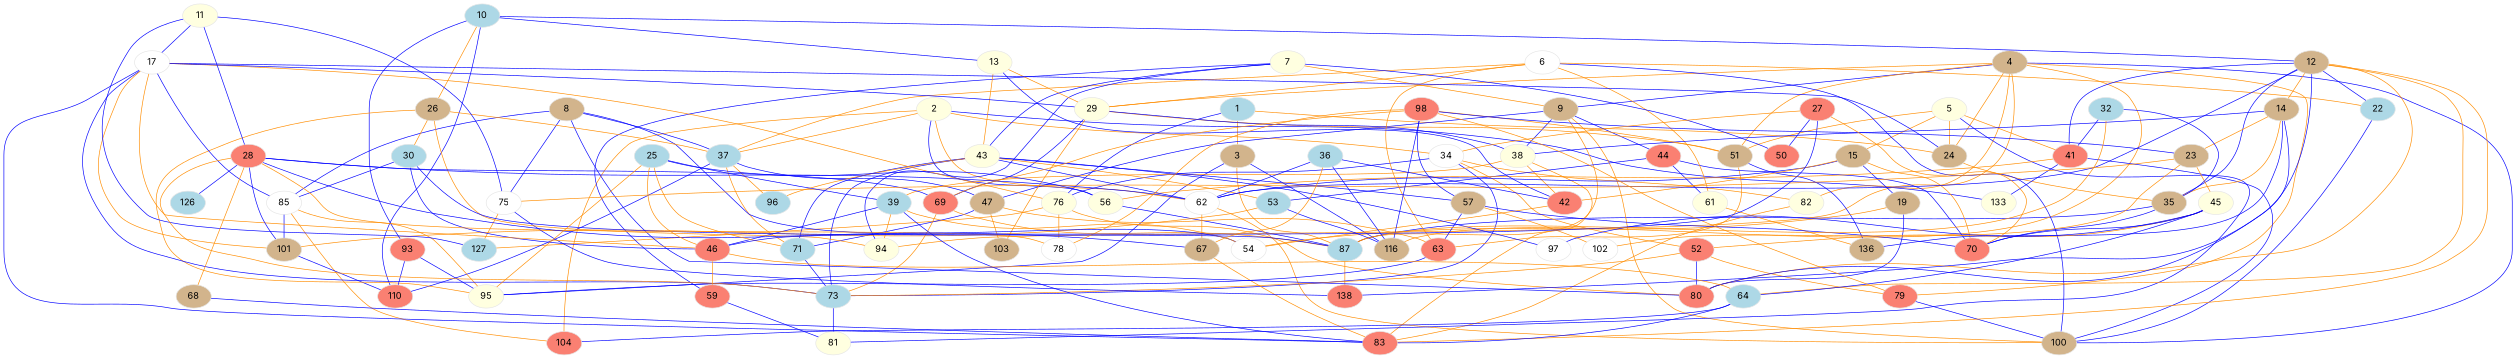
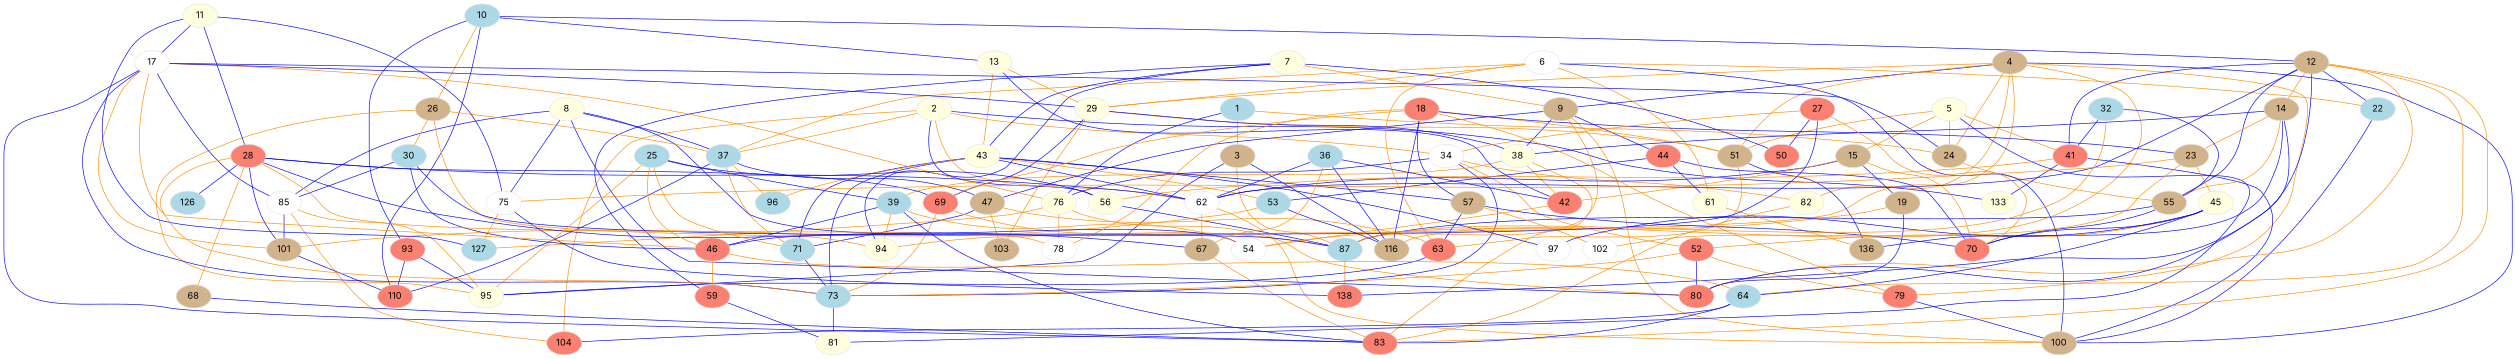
  graph {
    fontname=Inter
    node [color=gray90 fillcolor=tan fontname=Inter style=filled]
    edge [color=blue fontname=Inter]
    3 [super="+86"]
    87 [fillcolor=lightblue super="+134"]
    95 [fillcolor=lightyellow super="+112"]
    116
    1 [fillcolor=lightblue]
    24
    76 [fillcolor=lightyellow super="+98"]
-   35 [super="+124"]
+   35 [super="+124" label=55]
    80 [fillcolor=salmon]
    127 [fillcolor=lightblue]
    78 [fillcolor=white]
    2 [fillcolor=lightyellow super="+89"]
    34 [fillcolor=white super="+118"]
    37 [fillcolor=lightblue super="+106"]
    56 [fillcolor=lightyellow]
    62 [fillcolor=white super="+122"]
    104 [fillcolor=salmon]
    133 [fillcolor=lightyellow]
    82 [fillcolor=lightyellow]
    73 [fillcolor=lightblue super="+99"]
    52 [fillcolor=salmon super="+90"]
    47 [super="+123"]
    110 [fillcolor=salmon]
    71 [fillcolor=lightblue]
    96 [fillcolor=lightblue]
    100 [super="+114"]
    67
    138 [fillcolor=salmon]
    4 [super="+65"]
    9 [super="+129"]
    29 [fillcolor=lightyellow super="+58"]
    51 [super="+137"]
    79 [fillcolor=salmon]
    94 [fillcolor=lightyellow super="+109"]
    38 [fillcolor=lightyellow super="+111"]
    44 [fillcolor=salmon]
    69 [fillcolor=salmon super="+72"]
    103
    63 [fillcolor=salmon super="+128"]
    136
    83 [fillcolor=salmon super="+115"]
    5 [fillcolor=lightyellow super="+130"]
    15 [super="+131"]
    41 [fillcolor=salmon super="+125"]
    81 [fillcolor=lightyellow]
    42 [fillcolor=salmon]
    19 [super="+21"]
    70 [fillcolor=salmon super="+132"]
    6 [fillcolor=white super="+16"]
    22 [fillcolor=lightblue]
    61 [fillcolor=lightyellow super="+107"]
    7 [fillcolor=lightyellow super="+60"]
    43 [fillcolor=lightyellow super="+48"]
    50 [fillcolor=salmon]
    59 [fillcolor=salmon]
    57
    53 [fillcolor=lightblue]
    97 [fillcolor=white]
-   8 [super="+119"]
+   8 [fillcolor=lightyellow super="+119"]
    54 [fillcolor=white]
    75 [fillcolor=white super="+105"]
    85 [fillcolor=white super="+117"]
    101 [super="+135"]
    39 [fillcolor=lightblue super="+91"]
    10 [fillcolor=lightblue super="+92"]
    12 [super="+88"]
    13 [fillcolor=lightyellow super="+66"]
    26 [super="+77"]
    93 [fillcolor=salmon]
    14 [super="+20"]
    64 [fillcolor=lightblue super="+121"]
    30 [fillcolor=lightblue]
    17 [fillcolor=white super="+40"]
    46 [fillcolor=salmon super="+55"]
    11 [fillcolor=lightyellow]
    28 [fillcolor=salmon super="+33"]
    68
    126 [fillcolor=lightblue]
    23 [super="+31"]
    45 [fillcolor=lightyellow]
    102 [fillcolor=white]
-   18 [fillcolor=salmon super="+74" label=98]
+   18 [fillcolor=salmon super="+74"]
    25 [fillcolor=lightblue super="+49"]
    27 [fillcolor=salmon]
    32 [fillcolor=lightblue]
    36 [fillcolor=lightblue super="+108"]
    3 -- 87 [color=darkorange]
    3 -- 95
    3 -- 116
    87 -- 138 [color=darkorange]
    1 -- 3 [color=darkorange]
    1 -- 24 [color=darkorange]
    1 -- 76
    24 -- 35 [color=darkorange]
    76 -- 80 [color=darkorange]
    76 -- 127 [color=darkorange]
    76 -- 78 [color=darkorange]
    35 -- 87
    35 -- 70
    2 -- 34 [color=darkorange]
    2 -- 37 [color=darkorange]
    2 -- 56
    2 -- 62 [color=darkorange]
    2 -- 104 [color=darkorange]
    2 -- 133
    34 -- 76
    34 -- 82 [color=darkorange]
    34 -- 73
    34 -- 52 [color=darkorange]
    37 -- 47
    37 -- 110
    37 -- 71 [color=darkorange]
    37 -- 96 [color=darkorange]
    56 -- 87
    62 -- 100 [color=darkorange]
    62 -- 67 [color=darkorange]
    82 -- 83 [color=darkorange]
    73 -- 81
    52 -- 80
    52 -- 73 [color=darkorange]
    52 -- 79 [color=darkorange]
    47 -- 71
    47 -- 103 [color=darkorange]
    47 -- 63 [color=darkorange]
    71 -- 73
    67 -- 83 [color=darkorange]
    4 -- 116 [color=darkorange]
    4 -- 24 [color=darkorange]
    4 -- 82 [color=darkorange]
    4 -- 100
    4 -- 9
    4 -- 29 [color=darkorange]
    4 -- 51 [color=darkorange]
    4 -- 79 [color=darkorange]
    4 -- 94 [color=darkorange]
    9 -- 87 [color=darkorange]
    9 -- 47
    9 -- 100 [color=darkorange]
    9 -- 38
    9 -- 44
    29 -- 51 [color=darkorange]
    29 -- 38
    29 -- 69 [weight=2]
    29 -- 103 [color=darkorange]
    51 -- 63 [color=darkorange]
    51 -- 136
    79 -- 100
    38 -- 83 [color=darkorange]
    38 -- 42 [color=darkorange]
    38 -- 39 [color=darkorange]
    44 -- 70
    44 -- 61
    44 -- 53
    69 -- 87 [color=darkorange]
    69 -- 73 [color=darkorange]
    63 -- 95
    5 -- 24 [color=darkorange]
    5 -- 51 [color=darkorange]
    5 -- 15 [color=darkorange]
    5 -- 41 [color=darkorange]
    5 -- 81
    15 -- 62
    15 -- 42 [color=darkorange]
    15 -- 19
    15 -- 70 [color=darkorange]
    41 -- 56 [color=darkorange]
    41 -- 133
    41 -- 100
    42 -- 54 [color=darkorange]
    19 -- 80
    19 -- 54 [color=darkorange]
    6 -- 37 [color=darkorange]
    6 -- 100
    6 -- 29 [color=darkorange]
    6 -- 63 [color=darkorange]
    6 -- 22 [color=darkorange]
    6 -- 61 [color=darkorange]
    22 -- 100
    61 -- 136 [color=darkorange]
    7 -- 9 [color=darkorange weight=2]
    7 -- 94
    7 -- 43
    7 -- 50
    7 -- 59
    43 -- 62
    43 -- 73
    43 -- 71
    43 -- 96 [color=darkorange]
    43 -- 57
    43 -- 53 [color=darkorange]
    43 -- 97
    59 -- 81
    57 -- 63
    57 -- 70
    57 -- 102 [color=darkorange]
    53 -- 116
    53 -- 101 [color=darkorange]
    8 -- 80
    8 -- 37
    8 -- 54
    8 -- 75
    8 -- 85
    75 -- 127 [color=darkorange]
    75 -- 138
    85 -- 95 [color=darkorange]
    85 -- 104 [color=darkorange]
    85 -- 101
    101 -- 110
    39 -- 94 [color=darkorange]
    39 -- 83
    39 -- 54 [color=darkorange]
    39 -- 46
    10 -- 110
    10 -- 12
    10 -- 13
    10 -- 26 [color=darkorange]
    10 -- 93
    12 -- 35
    12 -- 80 [color=darkorange]
    12 -- 62
    12 -- 138
    12 -- 83 [color=darkorange]
    12 -- 41
    12 -- 22
    12 -- 14 [color=darkorange]
    12 -- 64 [color=darkorange]
    13 -- 29 [color=darkorange]
    13 -- 42
    13 -- 43 [color=darkorange]
    26 -- 95 [color=darkorange]
    26 -- 37 [color=darkorange]
    26 -- 94 [color=darkorange]
    26 -- 30 [color=darkorange]
    93 -- 95
    93 -- 110
    14 -- 35 [color=darkorange]
    14 -- 80
    14 -- 38
    14 -- 136
    14 -- 23 [color=darkorange]
    64 -- 104
    64 -- 83
    30 -- 87
    30 -- 85
    30 -- 46
    17 -- 24
    17 -- 76 [color=darkorange]
    17 -- 73
    17 -- 29
    17 -- 83
    17 -- 85
    17 -- 101 [color=darkorange]
    17 -- 46 [color=darkorange]
    46 -- 59 [color=darkorange]
    46 -- 64 [color=darkorange]
    11 -- 127
    11 -- 75
    11 -- 17
    11 -- 28
    28 -- 78 [color=darkorange]
    28 -- 62
    28 -- 73 [color=darkorange]
    28 -- 67
    28 -- 69
    28 -- 101
    28 -- 68 [color=darkorange]
    28 -- 126
    68 -- 83
    23 -- 75 [color=darkorange]
    23 -- 45 [color=darkorange]
    23 -- 102 [color=darkorange]
    45 -- 52 [color=darkorange]
    45 -- 70
    45 -- 97
    45 -- 64
    18 -- 116
    18 -- 78 [color=darkorange]
    18 -- 51 [color=darkorange]
    18 -- 79 [color=darkorange]
    18 -- 69 [color=darkorange]
    18 -- 57
    18 -- 23
    25 -- 95 [color=darkorange]
    25 -- 56
    25 -- 71 [color=darkorange]
    25 -- 39
    25 -- 46 [color=darkorange]
    27 -- 34 [color=darkorange]
    27 -- 70 [color=darkorange]
    27 -- 50
    27 -- 46
    32 -- 87 [color=darkorange]
    32 -- 35
    32 -- 41
    36 -- 116
    36 -- 62
    36 -- 67 [color=darkorange]
    36 -- 42
  }
